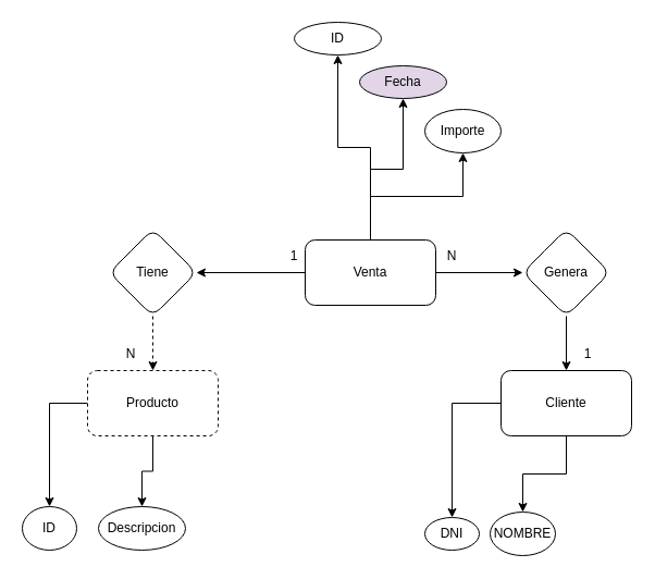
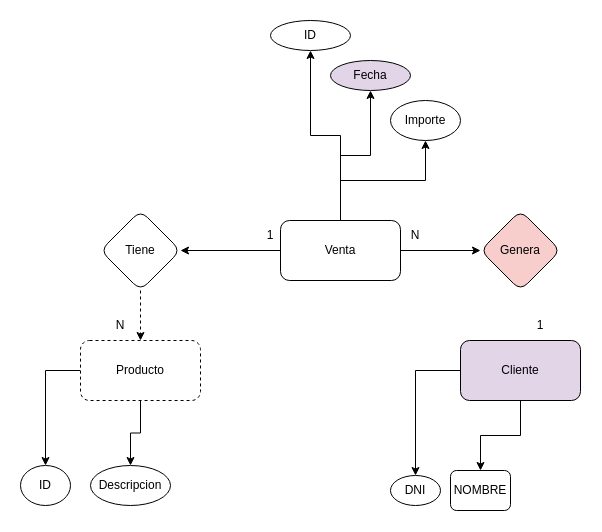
  <mxCell id="0" />
  <mxCell id="1" parent="0" />
  <mxCell id="2" value="" style="edgeStyle=orthogonalEdgeStyle;rounded=0;orthogonalLoop=1;jettySize=auto;html=1;" parent="1" source="4" target="15" edge="1"><mxGeometry relative="1" as="geometry" /></mxCell>
  <mxCell id="3" value="" style="edgeStyle=orthogonalEdgeStyle;rounded=0;orthogonalLoop=1;jettySize=auto;html=1;" parent="1" source="4" target="16" edge="1"><mxGeometry relative="1" as="geometry"><Array as="points"><mxPoint x="520" y="435" /><mxPoint x="480" y="435" /></Array></mxGeometry></mxCell>
- <mxCell id="4" value="Cliente" style="rounded=1;whiteSpace=wrap;html=1;" parent="1" vertex="1"><mxGeometry x="460" y="340" width="120" height="60" as="geometry" /></mxCell>
+ <mxCell id="4" value="Cliente" style="rounded=1;whiteSpace=wrap;html=1;fillColor=#e1d5e7;" parent="1" vertex="1"><mxGeometry x="460" y="340" width="120" height="60" as="geometry" /></mxCell>
  <mxCell id="5" value="" style="edgeStyle=orthogonalEdgeStyle;rounded=0;orthogonalLoop=1;jettySize=auto;html=1;" parent="1" source="7" target="14" edge="1"><mxGeometry relative="1" as="geometry" /></mxCell>
  <mxCell id="6" value="" style="edgeStyle=orthogonalEdgeStyle;rounded=0;orthogonalLoop=1;jettySize=auto;html=1;" parent="1" source="7" target="17" edge="1"><mxGeometry relative="1" as="geometry" /></mxCell>
  <mxCell id="7" value="Producto&lt;br&gt;" style="rounded=1;whiteSpace=wrap;html=1;dashed=1;" parent="1" vertex="1"><mxGeometry x="80" y="340" width="120" height="60" as="geometry" /></mxCell>
  <mxCell id="8" value="" style="edgeStyle=orthogonalEdgeStyle;rounded=0;orthogonalLoop=1;jettySize=auto;html=1;" parent="1" source="13" target="18" edge="1"><mxGeometry relative="1" as="geometry" /></mxCell>
  <mxCell id="9" value="" style="edgeStyle=orthogonalEdgeStyle;rounded=0;orthogonalLoop=1;jettySize=auto;html=1;" parent="1" source="13" target="19" edge="1"><mxGeometry relative="1" as="geometry" /></mxCell>
  <mxCell id="10" value="" style="edgeStyle=orthogonalEdgeStyle;rounded=0;orthogonalLoop=1;jettySize=auto;html=1;" parent="1" source="13" target="20" edge="1"><mxGeometry relative="1" as="geometry" /></mxCell>
  <mxCell id="11" value="" style="edgeStyle=orthogonalEdgeStyle;rounded=0;orthogonalLoop=1;jettySize=auto;html=1;" parent="1" source="13" target="22" edge="1"><mxGeometry relative="1" as="geometry" /></mxCell>
  <mxCell id="12" value="" style="edgeStyle=orthogonalEdgeStyle;rounded=0;orthogonalLoop=1;jettySize=auto;html=1;" parent="1" source="13" target="26" edge="1"><mxGeometry relative="1" as="geometry" /></mxCell>
  <mxCell id="13" value="Venta&lt;br&gt;" style="rounded=1;whiteSpace=wrap;html=1;" parent="1" vertex="1"><mxGeometry x="280" y="220" width="120" height="60" as="geometry" /></mxCell>
  <mxCell id="14" value="ID" style="ellipse;whiteSpace=wrap;html=1;rounded=1;" parent="1" vertex="1"><mxGeometry x="20" y="465" width="50" height="40" as="geometry" /></mxCell>
  <mxCell id="15" value="DNI" style="ellipse;whiteSpace=wrap;html=1;rounded=1;" parent="1" vertex="1"><mxGeometry x="390" y="475" width="50" height="30" as="geometry" /></mxCell>
- <mxCell id="16" value="NOMBRE" style="ellipse;whiteSpace=wrap;html=1;rounded=1;" parent="1" vertex="1"><mxGeometry x="450" y="470" width="60" height="40" as="geometry" /></mxCell>
+ <mxCell id="16" value="NOMBRE" style="whiteSpace=wrap;html=1;rounded=1;" parent="1" vertex="1"><mxGeometry x="450" y="470" width="60" height="40" as="geometry" /></mxCell>
  <mxCell id="17" value="Descripcion" style="ellipse;whiteSpace=wrap;html=1;rounded=1;" parent="1" vertex="1"><mxGeometry x="90" y="465" width="80" height="40" as="geometry" /></mxCell>
  <mxCell id="18" value="ID" style="ellipse;whiteSpace=wrap;html=1;rounded=1;" parent="1" vertex="1"><mxGeometry x="270" y="20" width="80" height="30" as="geometry" /></mxCell>
  <mxCell id="19" value="Fecha" style="ellipse;whiteSpace=wrap;html=1;rounded=1;fillColor=#e1d5e7;" parent="1" vertex="1"><mxGeometry x="330" y="60" width="80" height="30" as="geometry" /></mxCell>
  <mxCell id="20" value="Importe" style="ellipse;whiteSpace=wrap;html=1;rounded=1;" parent="1" vertex="1"><mxGeometry x="390" y="100" width="70" height="40" as="geometry" /></mxCell>
  <mxCell id="21" value="" style="edgeStyle=orthogonalEdgeStyle;rounded=0;orthogonalLoop=1;jettySize=auto;html=1;dashed=1;" parent="1" source="22" target="7" edge="1"><mxGeometry relative="1" as="geometry" /></mxCell>
  <mxCell id="22" value="Tiene" style="rhombus;whiteSpace=wrap;html=1;rounded=1;" parent="1" vertex="1"><mxGeometry x="100" y="210" width="80" height="80" as="geometry" /></mxCell>
  <mxCell id="23" value="N" style="text;html=1;strokeColor=none;fillColor=none;align=center;verticalAlign=middle;whiteSpace=wrap;rounded=0;" parent="1" vertex="1"><mxGeometry x="90" y="310" width="60" height="30" as="geometry" /></mxCell>
  <mxCell id="24" value="1" style="text;html=1;strokeColor=none;fillColor=none;align=center;verticalAlign=middle;whiteSpace=wrap;rounded=0;" parent="1" vertex="1"><mxGeometry x="240" y="220" width="60" height="30" as="geometry" /></mxCell>
- <mxCell id="25" value="" style="edgeStyle=orthogonalEdgeStyle;rounded=0;orthogonalLoop=1;jettySize=auto;html=1;" parent="1" source="26" target="4" edge="1"><mxGeometry relative="1" as="geometry" /></mxCell>
- <mxCell id="26" value="Genera" style="rhombus;whiteSpace=wrap;html=1;rounded=1;" parent="1" vertex="1"><mxGeometry x="480" y="210" width="80" height="80" as="geometry" /></mxCell>
+ <mxCell id="26" value="Genera" style="rhombus;whiteSpace=wrap;html=1;rounded=1;fillColor=#f8cecc;" parent="1" vertex="1"><mxGeometry x="480" y="210" width="80" height="80" as="geometry" /></mxCell>
  <mxCell id="27" value="1" style="text;html=1;strokeColor=none;fillColor=none;align=center;verticalAlign=middle;whiteSpace=wrap;rounded=0;" parent="1" vertex="1"><mxGeometry x="510" y="310" width="60" height="30" as="geometry" /></mxCell>
  <mxCell id="28" value="N" style="text;html=1;strokeColor=none;fillColor=none;align=center;verticalAlign=middle;whiteSpace=wrap;rounded=0;" parent="1" vertex="1"><mxGeometry x="385" y="220" width="60" height="30" as="geometry" /></mxCell>
